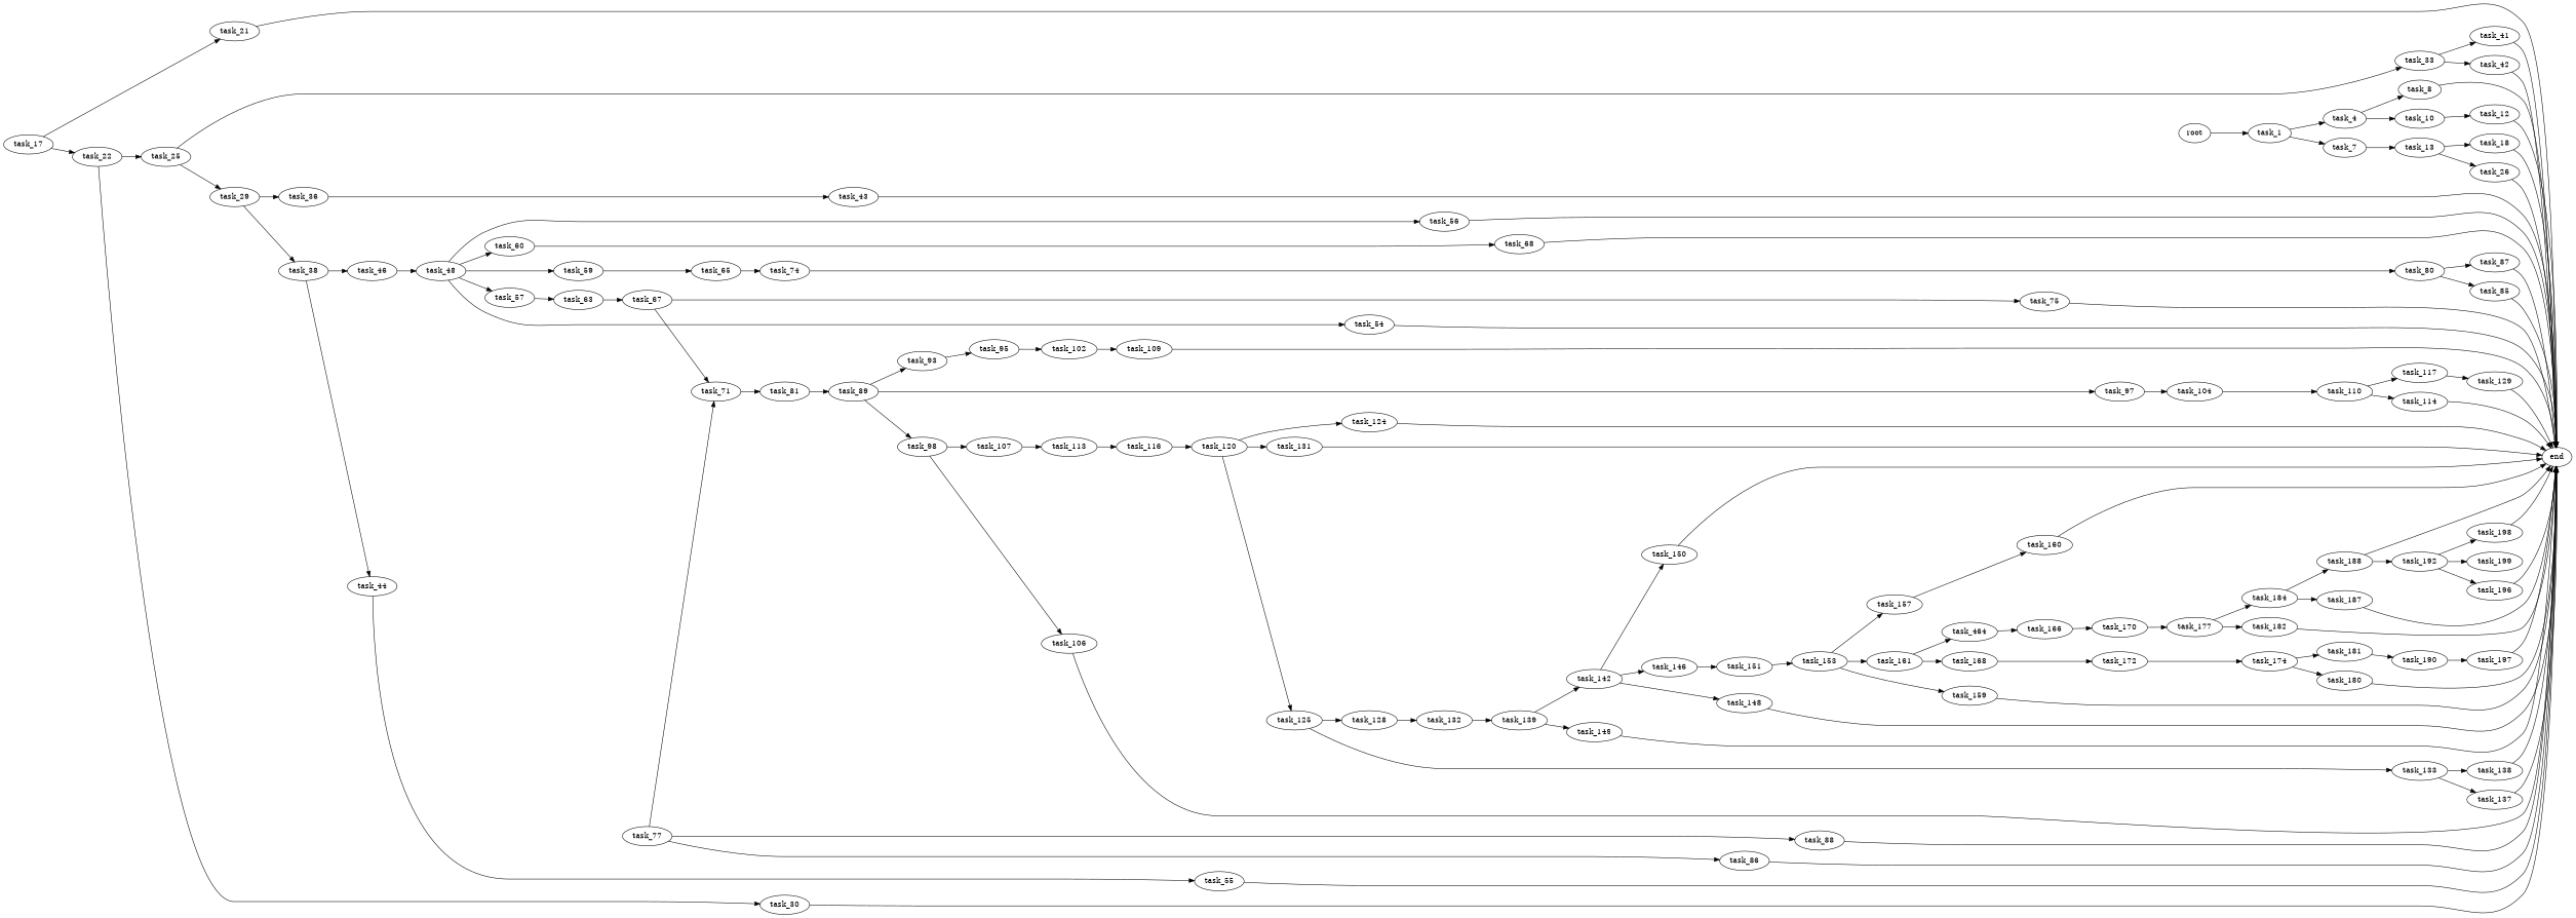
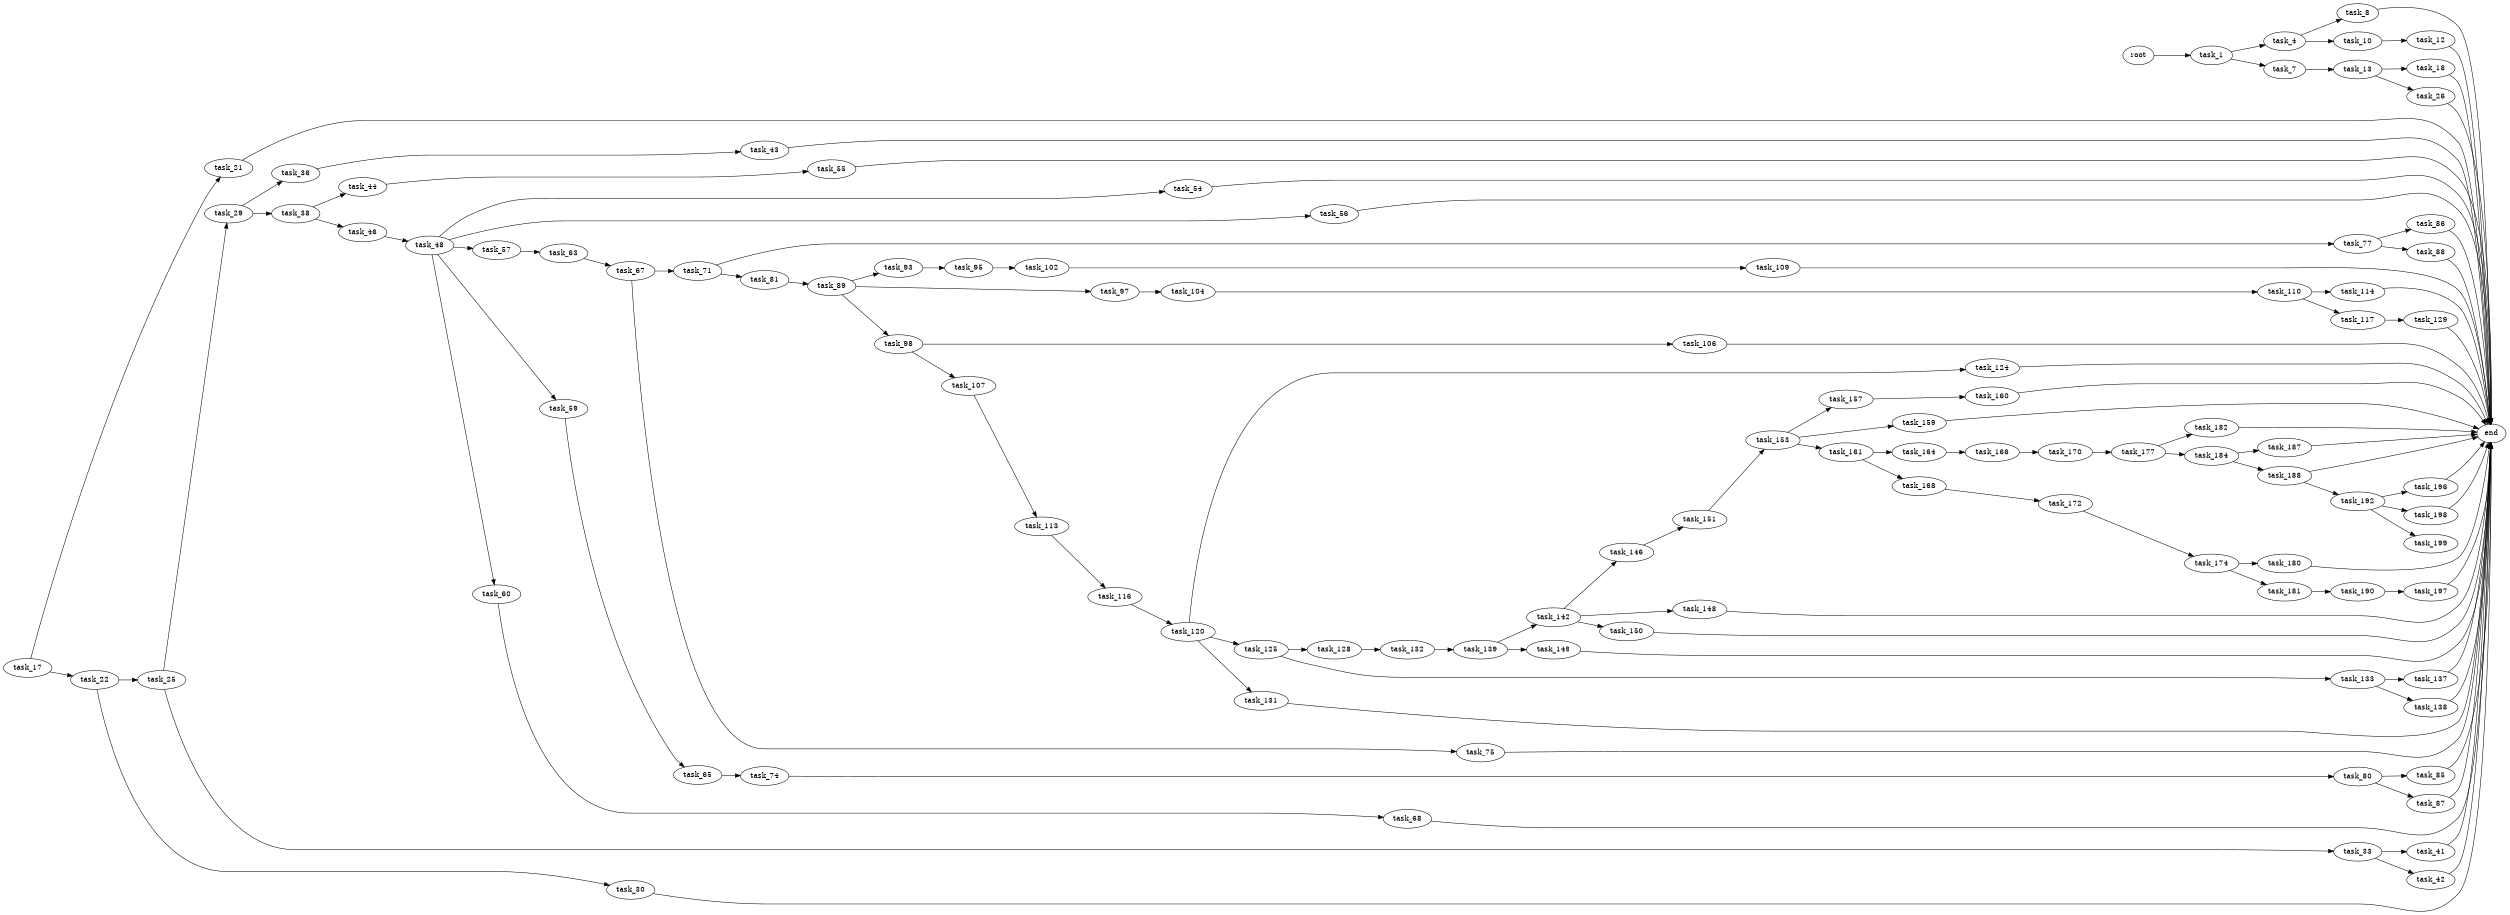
  digraph {
    rankdir=LR
    root
    task_1
    task_4
    task_7
    task_8
    task_10
    task_13
    end
    task_12
    task_18
    task_26
    task_17
    task_21
    task_22
    task_25
    task_30
    task_29
    task_33
    task_36
    task_38
    task_41
    task_42
    task_43
    task_44
    task_46
    task_55
    task_48
    task_54
    task_56
    task_57
    task_59
    task_60
    task_63
    task_65
    task_68
    task_67
    task_74
    task_71
    task_75
    task_80
    task_77
    task_81
    task_86
    task_88
    task_89
    task_85
    task_87
    task_93
    task_97
    task_98
    task_95
    task_104
    task_106
    task_107
    task_102
    task_109
    task_110
    task_113
    task_114
    task_117
    task_116
    task_129
    task_120
    task_124
    task_125
    task_131
    task_128
    task_133
    task_132
    task_137
    task_138
    task_139
    task_142
    task_149
    task_146
    task_148
    task_150
    task_151
    task_153
    task_157
    task_159
    task_161
    task_160
-   task_164 [label=task_464]
+   task_164
    task_168
    task_166
    task_172
    task_170
    task_177
    task_174
    task_182
    task_184
    task_180
    task_181
    task_190
    task_187
    task_188
    task_197
    task_192
    task_196
    task_198
    task_199
    root -> task_1
    task_1 -> task_4
    task_1 -> task_7
    task_4 -> task_8
    task_4 -> task_10
    task_7 -> task_13
    task_8 -> end
    task_10 -> task_12
    task_13 -> task_18
    task_13 -> task_26
    task_12 -> end
    task_18 -> end
    task_26 -> end
    task_17 -> task_21
    task_17 -> task_22
    task_21 -> end
    task_22 -> task_25
    task_22 -> task_30
    task_25 -> task_29
    task_25 -> task_33
    task_30 -> end
    task_29 -> task_36
    task_29 -> task_38
    task_33 -> task_41
    task_33 -> task_42
    task_36 -> task_43
    task_38 -> task_44
    task_38 -> task_46
    task_41 -> end
    task_42 -> end
    task_43 -> end
    task_44 -> task_55
    task_46 -> task_48
    task_55 -> end
    task_48 -> task_54
    task_48 -> task_56
    task_48 -> task_57
    task_48 -> task_59
    task_48 -> task_60
    task_54 -> end
    task_56 -> end
    task_57 -> task_63
    task_59 -> task_65
    task_60 -> task_68
    task_63 -> task_67
    task_65 -> task_74
    task_68 -> end
    task_67 -> task_71
    task_67 -> task_75
    task_74 -> task_80
-   task_77 -> task_71
+   task_71 -> task_77
    task_71 -> task_81
    task_75 -> end
    task_80 -> task_85
    task_80 -> task_87
    task_77 -> task_86
    task_77 -> task_88
    task_81 -> task_89
    task_86 -> end
    task_88 -> end
    task_89 -> task_93
    task_89 -> task_97
    task_89 -> task_98
    task_85 -> end
    task_87 -> end
    task_93 -> task_95
    task_97 -> task_104
    task_98 -> task_106
    task_98 -> task_107
    task_95 -> task_102
    task_104 -> task_110
    task_106 -> end
    task_107 -> task_113
    task_102 -> task_109
    task_109 -> end
    task_110 -> task_114
    task_110 -> task_117
    task_113 -> task_116
    task_114 -> end
    task_117 -> task_129
    task_116 -> task_120
    task_129 -> end
    task_120 -> task_124
    task_120 -> task_125
    task_120 -> task_131
    task_124 -> end
    task_125 -> task_128
    task_125 -> task_133
    task_131 -> end
    task_128 -> task_132
    task_133 -> task_137
    task_133 -> task_138
    task_132 -> task_139
    task_137 -> end
    task_138 -> end
    task_139 -> task_142
    task_139 -> task_149
    task_142 -> task_146
    task_142 -> task_148
    task_142 -> task_150
    task_149 -> end
    task_146 -> task_151
    task_148 -> end
    task_150 -> end
    task_151 -> task_153
    task_153 -> task_157
    task_153 -> task_159
    task_153 -> task_161
    task_157 -> task_160
    task_159 -> end
    task_161 -> task_164
    task_161 -> task_168
    task_160 -> end
    task_164 -> task_166
    task_168 -> task_172
    task_166 -> task_170
    task_172 -> task_174
    task_170 -> task_177
    task_177 -> task_182
    task_177 -> task_184
    task_174 -> task_180
    task_174 -> task_181
    task_182 -> end
    task_184 -> task_187
    task_184 -> task_188
    task_180 -> end
    task_181 -> task_190
    task_190 -> task_197
    task_187 -> end
    task_188 -> end
    task_188 -> task_192
    task_197 -> end
    task_192 -> task_196
    task_192 -> task_198
    task_192 -> task_199
    task_196 -> end
    task_198 -> end
  }
